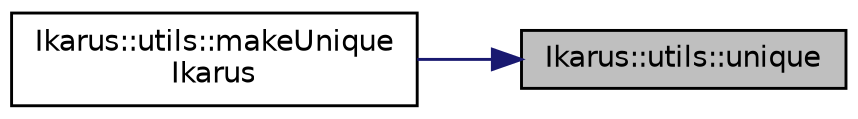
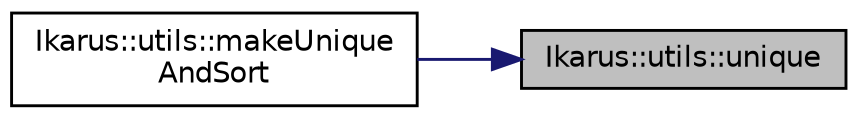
  digraph {
    rankdir=RL
    node [color=black fontname=Helvetica fontsize=10 shape=record style=filled]
    n1 [fillcolor=grey75 fontcolor=black height=0.2 label="Ikarus::utils::unique" width=0.4]
-   n2 [fillcolor=white height=0.2 label="Ikarus::utils::makeUnique\lIkarus" width=0.4]
+   n2 [fillcolor=white height=0.2 label="Ikarus::utils::makeUnique\lAndSort" width=0.4]
    n1 -> n2 [color=midnightblue dir=back fontname=Helvetica fontsize=10 labelfontname=Helvetica labelfontsize=10 style=solid]
  }
